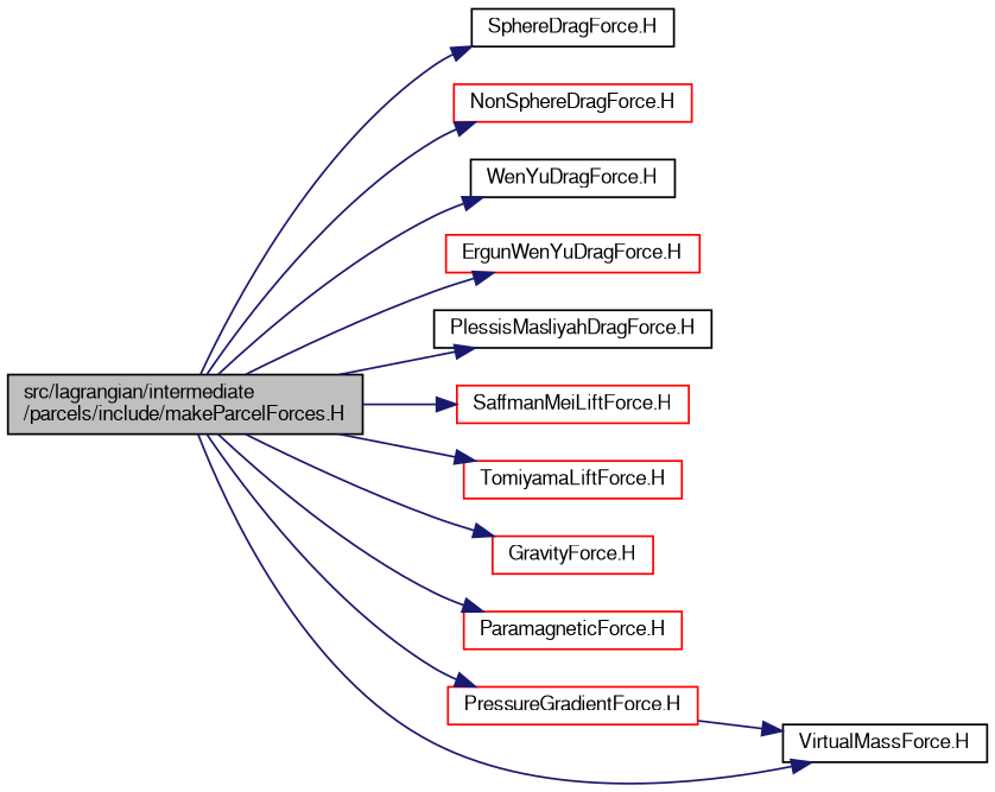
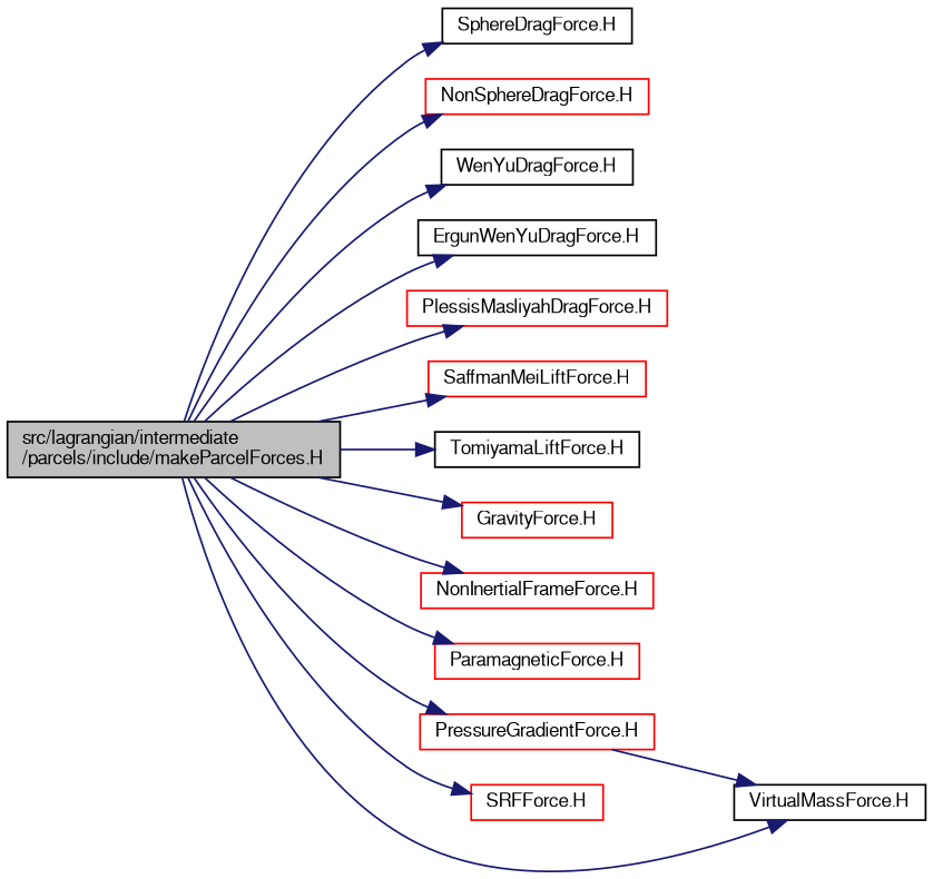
  digraph {
    rankdir=LR
    node [color=red fontname=FreeSans fontsize=10 shape=record]
    edge [color=midnightblue fontname=FreeSans fontsize=10 labelfontname=FreeSans labelfontsize=10 style=solid]
    n1 [color=black fillcolor=grey75 fontcolor=black height=0.2 label="src/lagrangian/intermediate\l/parcels/include/makeParcelForces.H" style=filled width=0.4]
    n2 [color=black height=0.2 label="SphereDragForce.H" width=0.4]
    n3 [height=0.2 label="NonSphereDragForce.H" width=0.4]
    n4 [color=black height=0.2 label="WenYuDragForce.H" width=0.4]
-   n5 [height=0.2 label="ErgunWenYuDragForce.H" width=0.4]
-   n6 [color=black height=0.2 label="PlessisMasliyahDragForce.H" width=0.4]
+   n5 [color=black height=0.2 label="ErgunWenYuDragForce.H" width=0.4]
+   n6 [height=0.2 label="PlessisMasliyahDragForce.H" width=0.4]
    n7 [height=0.2 label="SaffmanMeiLiftForce.H" width=0.4]
-   n8 [height=0.2 label="TomiyamaLiftForce.H" width=0.4]
+   n8 [color=black height=0.2 label="TomiyamaLiftForce.H" width=0.4]
    n9 [height=0.2 label="GravityForce.H" width=0.4]
+   n10 [height=0.2 label="NonInertialFrameForce.H" width=0.4]
    n11 [height=0.2 label="ParamagneticForce.H" width=0.4]
    n12 [height=0.2 label="PressureGradientForce.H" width=0.4]
+   n13 [height=0.2 label="SRFForce.H" width=0.4]
    n14 [color=black height=0.2 label="VirtualMassForce.H" width=0.4]
    n1 -> n2
    n1 -> n3
    n1 -> n4
    n1 -> n5
    n1 -> n6
    n1 -> n7
    n1 -> n8
    n1 -> n9
+   n1 -> n10
    n1 -> n11
    n1 -> n12
+   n1 -> n13
    n1 -> n14
    n12 -> n14
  }
